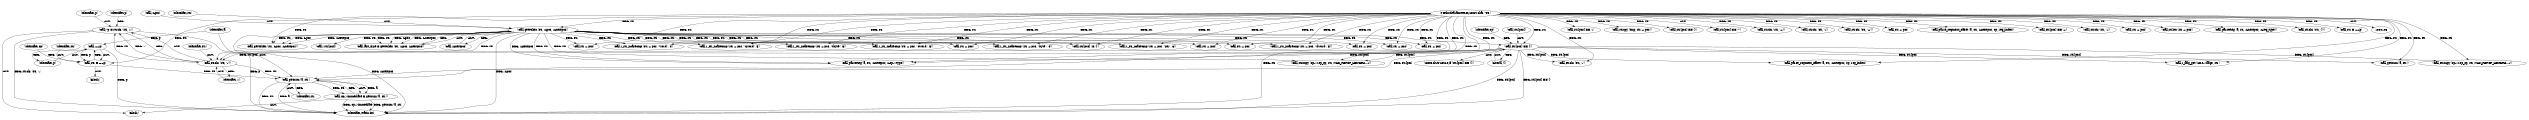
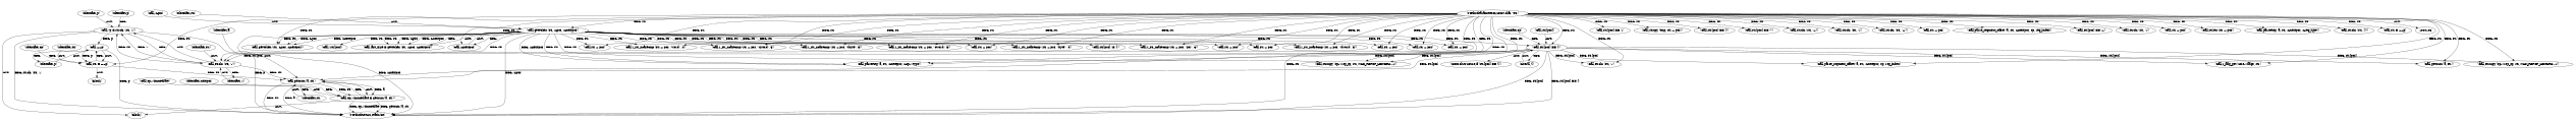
  digraph {
    n1 [label="(Call,++p)"]
    n2 [label="(Call,str = ++p)"]
    n3 [label="(Identifier,p)"]
-   n4 [label="(Identifier,static int)"]
+   n4 [label="(MethodReturn,static int)"]
    n5 [label="(Call,getnum (a, str))"]
    n6 [label="(Block,)"]
    n7 [label="(Call,*p = strchr (str, '-'))"]
    n8 [label="(Call,strchr (str, '-'))"]
    n9 [label="(Block,)"]
    n10 [label="(Identifier,'-')"]
    n11 [label="(Call,op->immediate = getnum (a, str))"]
    n12 [label="(Identifier,str)"]
    n13 [label="(Call,str[pos] == '[')"]
    n14 [label="(Call,parse_segment_offset (a, str, &nextpos, op, reg_index))"]
    n15 [label="(Call,strchr (str, '-'))"]
    n16 [label="(Call,parseReg (a, str, &nextpos, &op->type))"]
    n17 [label="(ControlStructure,if (str[pos] == '['))"]
    n18 [label="(Call,strncpy (op->rep_op, str, MAX_REPOP_LENGTH - 1))"]
    n19 [label="(Literal,'[')"]
    n20 [label="(Call,r_flag_get (core->flags, str))"]
    n21 [label="(Call,getnum (a, str))"]
    n22 [label="(Call,strncpy (op->rep_op, str, MAX_REPOP_LENGTH - 1))"]
    n23 [label="(Call,str[pos] != ']')"]
    n24 [label="(MethodParameterIn,const char *str)"]
    n25 [label="(Call,getToken (str, &pos, &nextpos))"]
    n26 [label="(Call,str[pos] == '-')"]
    n27 [label="(Call,strcpy (tmp, str + pos))"]
    n28 [label="(Call,str + pos)"]
    n29 [label="(Call,str + pos)"]
    n30 [label="(Call,str[pos] == ']')"]
    n31 [label="(Call,str[pos] == '*')"]
    n32 [label="(Call,strchr (str, '+'))"]
    n33 [label="(Call,r_str_ncasecmp (str + pos, \"word\", 4))"]
    n34 [label="(Call,r_str_ncasecmp (str + pos, \"oword\", 5))"]
    n35 [label="(Call,r_str_ncasecmp (str + pos, \"byte\", 4))"]
    n36 [label="(Call,strchr (str, '-'))"]
    n37 [label="(Call,r_str_ncasecmp (str + pos, \"ptr\", 3))"]
    n38 [label="(Call,str + pos)"]
    n39 [label="(Call,strchr (str, '+'))"]
    n40 [label="(Call,r_str_ncasecmp (str + pos, \"dword\", 5))"]
    n41 [label="(Call,str + pos)"]
    n42 [label="(Call,str + pos)"]
    n43 [label="(Call,str + pos)"]
    n44 [label="(Call,parse_segment_offset (a, str, &nextpos, op, reg_index))"]
    n45 [label="(Call,str[pos] == '+')"]
    n46 [label="(Call,strchr (str, '-'))"]
    n47 [label="(Call,str + pos)"]
    n48 [label="(Call,r_str_ncasecmp (str + pos, \"qword\", 5))"]
    n49 [label="(Call,str + pos)"]
    n50 [label="(Call,r_str_ncasecmp (str + pos, \"tbyte\", 5))"]
    n51 [label="(Call,strlen (str + pos))"]
    n52 [label="(Call,parseReg (a, str, &nextpos, &reg_type))"]
    n53 [label="(Call,getToken (str, &pos, &nextpos))"]
    n54 [label="(Call,str + pos)"]
    n55 [label="(Call,strchr (str, ']'))"]
    n56 [label="(Call,str = ++p)"]
    1000105
    n58 [label="(Call,!str[pos])"]
    n59 [label="(Call,last_type = getToken (str, &pos, &nextpos))"]
    n60 [label="(Call,&nextpos)"]
    n61 [label="(Call,&pos)"]
    n62 [label="(Identifier,op)"]
    n63 [label="(Call,str[pos])"]
    n64 [label="(Identifier,p)"]
    n65 [label="(Identifier,str)"]
+   n66 [label="(Call,op->immediate)"]
    n67 [label="(Identifier,op)"]
    n68 [label="(Identifier,a)"]
    n69 [label="(Identifier,p)"]
    n70 [label="(Identifier,str)"]
+   n71 [label="(Identifier,nextpos)"]
    n72 [label="(Identifier,str)"]
    n1 -> n2 [label="AST: "]
    n1 -> n2 [label="DDG: p"]
    n1 -> n3 [label="CFG: "]
    n1 -> n4 [label="DDG: p"]
    n2 -> n1 [label="CFG: "]
    n2 -> n5 [label="DDG: str"]
    n2 -> n6 [label="AST: "]
    n3 -> n1 [label="AST: "]
    n5 -> n4 [label="DDG: str"]
    n5 -> n4 [label="DDG: a"]
    n5 -> n11 [label="AST: "]
    n5 -> n11 [label="DDG: a"]
    n5 -> n11 [label="DDG: str"]
    n5 -> n12 [label="CFG: "]
-   n68 -> n1 [label="DDG: p"]
+   n7 -> n1 [label="DDG: p"]
    n7 -> n4 [label="DDG: p"]
    n7 -> n4 [label="DDG: strchr (str, '-')"]
    n7 -> n8 [label="CFG: "]
    n7 -> n9 [label="AST: "]
    n8 -> n5 [label="DDG: str"]
    n8 -> n7 [label="AST: "]
    n8 -> n7 [label="DDG: str"]
    n8 -> n7 [label="DDG: '-'"]
    n8 -> n10 [label="CFG: "]
    n10 -> n8 [label="AST: "]
    n11 -> n4 [label="DDG: getnum (a, str)"]
    n11 -> n4 [label="DDG: op->immediate"]
    n11 -> n5 [label="CFG: "]
    n11 -> n9 [label="AST: "]
    n12 -> n5 [label="AST: "]
    n13 -> n4 [label="DDG: str[pos]"]
    n13 -> n4 [label="DDG: str[pos] == '['"]
    n13 -> n5 [label="DDG: str[pos]"]
    n13 -> n8 [label="DDG: str[pos]"]
    n13 -> n14 [label="DDG: str[pos]"]
    n13 -> n15 [label="DDG: str[pos]"]
    n13 -> n16 [label="DDG: str[pos]"]
    n13 -> n17 [label="AST: "]
    n13 -> n18 [label="DDG: str[pos]"]
    n13 -> n19 [label="CFG: "]
    n13 -> n20 [label="DDG: str[pos]"]
    n13 -> n21 [label="DDG: str[pos]"]
    n13 -> n22 [label="DDG: str[pos]"]
    n19 -> n13 [label="AST: "]
    n24 -> n2 [label="DDG: str"]
    n24 -> n4 [label="DDG: str"]
    n24 -> n5 [label="DDG: str"]
    n24 -> n8 [label="DDG: str"]
    n24 -> n13 [label="DDG: str"]
    n24 -> n14 [label="DDG: str"]
    n24 -> n15 [label="DDG: str"]
-   n24 -> n16 [label="DDG: str"]
+   n24 -> n16 [label="CFG: str"]
    n24 -> n18 [label="DDG: str"]
    n24 -> n20 [label="DDG: str"]
    n24 -> n21 [label="DDG: str"]
    n24 -> n22 [label="DDG: str"]
-   n24 -> n23 [label="DDG: str"]
+   n24 -> n60 [label="DDG: str"]
    n24 -> n25 [label="DDG: str"]
    n24 -> n26 [label="DDG: str"]
    n24 -> n27 [label="DDG: str"]
    n24 -> n28 [label="DDG: str"]
    n24 -> n29 [label="DDG: str"]
    n24 -> n30 [label="DDG: str"]
-   n24 -> n31 [label="AST: "]
+   n24 -> n31 [label="DDG: str"]
    n24 -> n32 [label="DDG: str"]
    n24 -> n33 [label="DDG: str"]
    n24 -> n34 [label="DDG: str"]
    n24 -> n35 [label="DDG: str"]
    n24 -> n36 [label="DDG: str"]
    n24 -> n37 [label="DDG: str"]
    n24 -> n38 [label="DDG: str"]
    n24 -> n39 [label="DDG: str"]
    n24 -> n40 [label="DDG: str"]
    n24 -> n41 [label="DDG: str"]
    n24 -> n42 [label="DDG: str"]
    n24 -> n43 [label="DDG: str"]
    n24 -> n44 [label="DDG: str"]
    n24 -> n45 [label="DDG: str"]
    n24 -> n46 [label="DDG: str"]
    n24 -> n47 [label="DDG: str"]
    n24 -> n48 [label="DDG: str"]
    n24 -> n49 [label="DDG: str"]
    n24 -> n50 [label="DDG: str"]
    n24 -> n51 [label="DDG: str"]
    n24 -> n52 [label="DDG: str"]
    n24 -> n53 [label="DDG: str"]
    n24 -> n54 [label="DDG: str"]
    n24 -> n55 [label="DDG: str"]
    n24 -> n56 [label="DDG: str"]
    n24 -> 1000105 [label="AST: "]
    n25 -> n4 [label="DDG: &pos"]
    n25 -> n4 [label="DDG: &nextpos"]
    n25 -> n8 [label="DDG: str"]
    n25 -> n13 [label="DDG: str"]
    n25 -> n16 [label="DDG: str"]
    n25 -> n16 [label="DDG: &nextpos"]
    n25 -> n18 [label="DDG: str"]
    n25 -> n23 [label="DDG: str"]
    n25 -> n28 [label="DDG: str"]
    n25 -> n29 [label="DDG: str"]
    n25 -> n33 [label="DDG: str"]
    n25 -> n34 [label="DDG: str"]
    n25 -> n35 [label="DDG: str"]
    n25 -> n37 [label="DDG: str"]
    n25 -> n38 [label="DDG: str"]
    n25 -> n40 [label="DDG: str"]
    n25 -> n41 [label="DDG: str"]
    n25 -> n43 [label="DDG: str"]
    n25 -> n47 [label="DDG: str"]
    n25 -> n48 [label="DDG: str"]
    n25 -> n50 [label="DDG: str"]
    n25 -> n53 [label="DDG: str"]
    n25 -> n53 [label="DDG: &pos"]
    n25 -> n53 [label="DDG: &nextpos"]
    n25 -> n54 [label="DDG: str"]
    n25 -> n58 [label="DDG: str"]
    n25 -> n59 [label="AST: "]
    n25 -> n59 [label="DDG: str"]
    n25 -> n59 [label="DDG: &pos"]
    n25 -> n59 [label="DDG: &nextpos"]
    n25 -> n60 [label="CFG: "]
    n59 -> n25 [label="CFG: "]
    n60 -> n25 [label="AST: "]
    n61 -> n25 [label="AST: "]
    n62 -> n13 [label="CFG: "]
    n63 -> n13 [label="AST: "]
    n64 -> n7 [label="CFG: "]
    n65 -> n2 [label="AST: "]
+   n66 -> n11 [label="AST: "]
    n67 -> n2 [label="CFG: "]
    n68 -> n5 [label="AST: "]
    n69 -> n7 [label="AST: "]
    n70 -> n8 [label="AST: "]
+   n71 -> n11 [label="CFG: "]
    n72 -> n25 [label="AST: "]
  }
